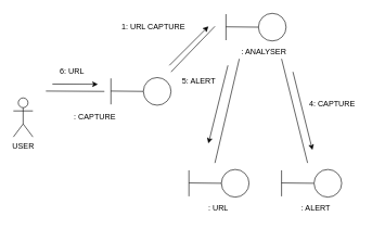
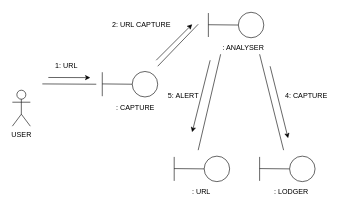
  <mxCell id="0" />
  <mxCell id="1" parent="0" />
  <mxCell id="2" value="USER" style="shape=umlActor;verticalLabelPosition=bottom;verticalAlign=top;html=1;outlineConnect=0;" vertex="1" parent="1"><mxGeometry x="20" y="150" width="30" height="60" as="geometry" /></mxCell>
  <mxCell id="3" value="" style="endArrow=none;html=1;" edge="1" parent="1"><mxGeometry width="50" height="50" relative="1" as="geometry"><mxPoint x="70" y="139.5" as="sourcePoint" /><mxPoint x="160" y="140" as="targetPoint" /><Array as="points" /></mxGeometry></mxCell>
  <mxCell id="4" value="" style="endArrow=none;html=1;" edge="1" parent="1"><mxGeometry width="50" height="50" relative="1" as="geometry"><mxPoint x="170" y="160" as="sourcePoint" /><mxPoint x="170" y="120" as="targetPoint" /></mxGeometry></mxCell>
  <mxCell id="5" value="" style="endArrow=none;html=1;" edge="1" parent="1"><mxGeometry width="50" height="50" relative="1" as="geometry"><mxPoint x="170" y="139.5" as="sourcePoint" /><mxPoint x="220" y="140" as="targetPoint" /></mxGeometry></mxCell>
  <mxCell id="6" value="" style="ellipse;whiteSpace=wrap;html=1;aspect=fixed;" vertex="1" parent="1"><mxGeometry x="220" y="118.75" width="42.5" height="42.5" as="geometry" /></mxCell>
  <mxCell id="7" value="" style="endArrow=none;html=1;" edge="1" parent="1"><mxGeometry width="50" height="50" relative="1" as="geometry"><mxPoint x="262.5" y="110" as="sourcePoint" /><mxPoint x="330" y="40" as="targetPoint" /></mxGeometry></mxCell>
  <mxCell id="8" value="" style="endArrow=none;html=1;" edge="1" parent="1"><mxGeometry width="50" height="50" relative="1" as="geometry"><mxPoint x="347" y="61.25" as="sourcePoint" /><mxPoint x="347" y="21.25" as="targetPoint" /></mxGeometry></mxCell>
  <mxCell id="9" value="" style="endArrow=none;html=1;" edge="1" parent="1"><mxGeometry width="50" height="50" relative="1" as="geometry"><mxPoint x="347" y="40.75" as="sourcePoint" /><mxPoint x="397" y="41.25" as="targetPoint" /></mxGeometry></mxCell>
  <mxCell id="10" value="" style="ellipse;whiteSpace=wrap;html=1;aspect=fixed;" vertex="1" parent="1"><mxGeometry x="397" y="20" width="42.5" height="42.5" as="geometry" /></mxCell>
  <mxCell id="11" value="" style="endArrow=none;html=1;" edge="1" parent="1"><mxGeometry width="50" height="50" relative="1" as="geometry"><mxPoint x="330" y="250" as="sourcePoint" /><mxPoint x="367.5" y="90" as="targetPoint" /></mxGeometry></mxCell>
  <mxCell id="12" value="" style="endArrow=none;html=1;" edge="1" parent="1"><mxGeometry width="50" height="50" relative="1" as="geometry"><mxPoint x="290" y="301.25" as="sourcePoint" /><mxPoint x="290" y="261.25" as="targetPoint" /></mxGeometry></mxCell>
  <mxCell id="13" value="" style="endArrow=none;html=1;" edge="1" parent="1"><mxGeometry width="50" height="50" relative="1" as="geometry"><mxPoint x="290" y="280.75" as="sourcePoint" /><mxPoint x="340" y="281.25" as="targetPoint" /></mxGeometry></mxCell>
  <mxCell id="14" value="" style="ellipse;whiteSpace=wrap;html=1;aspect=fixed;" vertex="1" parent="1"><mxGeometry x="340" y="260" width="42.5" height="42.5" as="geometry" /></mxCell>
  <mxCell id="15" value="" style="endArrow=none;html=1;" edge="1" parent="1"><mxGeometry width="50" height="50" relative="1" as="geometry"><mxPoint x="472.5" y="250" as="sourcePoint" /><mxPoint x="432.5" y="90" as="targetPoint" /></mxGeometry></mxCell>
  <mxCell id="16" value="" style="endArrow=none;html=1;" edge="1" parent="1"><mxGeometry width="50" height="50" relative="1" as="geometry"><mxPoint x="432.5" y="301.25" as="sourcePoint" /><mxPoint x="432.5" y="261.25" as="targetPoint" /></mxGeometry></mxCell>
  <mxCell id="17" value="" style="endArrow=none;html=1;" edge="1" parent="1"><mxGeometry width="50" height="50" relative="1" as="geometry"><mxPoint x="432.5" y="280.75" as="sourcePoint" /><mxPoint x="482.5" y="281.25" as="targetPoint" /></mxGeometry></mxCell>
  <mxCell id="18" value="" style="ellipse;whiteSpace=wrap;html=1;aspect=fixed;" vertex="1" parent="1"><mxGeometry x="482.5" y="260" width="42.5" height="42.5" as="geometry" /></mxCell>
  <mxCell id="19" value="" style="endArrow=classic;html=1;" edge="1" parent="1"><mxGeometry width="50" height="50" relative="1" as="geometry"><mxPoint x="80" y="128.75" as="sourcePoint" /><mxPoint x="150" y="129" as="targetPoint" /></mxGeometry></mxCell>
  <mxCell id="20" value="" style="endArrow=classic;html=1;" edge="1" parent="1"><mxGeometry width="50" height="50" relative="1" as="geometry"><mxPoint x="260" y="100" as="sourcePoint" /><mxPoint x="320" y="40" as="targetPoint" /></mxGeometry></mxCell>
  <mxCell id="21" value="" style="endArrow=classic;html=1;" edge="1" parent="1"><mxGeometry width="50" height="50" relative="1" as="geometry"><mxPoint x="350" y="100" as="sourcePoint" /><mxPoint x="320" y="220" as="targetPoint" /></mxGeometry></mxCell>
  <mxCell id="22" value="" style="endArrow=classic;html=1;" edge="1" parent="1"><mxGeometry width="50" height="50" relative="1" as="geometry"><mxPoint x="450" y="110" as="sourcePoint" /><mxPoint x="480" y="230" as="targetPoint" /></mxGeometry></mxCell>
- <mxCell id="23" value="6: URL" style="text;html=1;align=center;verticalAlign=middle;resizable=0;points=[];autosize=1;strokeColor=none;" vertex="1" parent="1"><mxGeometry x="85" y="100" width="50" height="20" as="geometry" /></mxCell>
- <mxCell id="24" value=": CAPTURE" style="text;html=1;align=center;verticalAlign=middle;resizable=0;points=[];autosize=1;strokeColor=none;" vertex="1" parent="1"><mxGeometry x="105" y="170" width="80" height="20" as="geometry" /></mxCell>
+ <mxCell id="23" value="1: URL" style="text;html=1;align=center;verticalAlign=middle;resizable=0;points=[];autosize=1;strokeColor=none;" vertex="1" parent="1"><mxGeometry x="85" y="100" width="50" height="20" as="geometry" /></mxCell>
+ <mxCell id="24" value=": CAPTURE" style="text;html=1;align=center;verticalAlign=middle;resizable=0;points=[];autosize=1;strokeColor=none;" vertex="1" parent="1"><mxGeometry x="185" y="170" width="80" height="20" as="geometry" /></mxCell>
  <mxCell id="25" value=": URL" style="text;html=1;align=center;verticalAlign=middle;resizable=0;points=[];autosize=1;strokeColor=none;" vertex="1" parent="1"><mxGeometry x="305" y="310" width="60" height="20" as="geometry" /></mxCell>
- <mxCell id="26" value=": ALERT" style="text;html=1;align=center;verticalAlign=middle;resizable=0;points=[];autosize=1;strokeColor=none;" vertex="1" parent="1"><mxGeometry x="450" y="310" width="70" height="20" as="geometry" /></mxCell>
- <mxCell id="27" value="5: ALERT" style="text;html=1;align=center;verticalAlign=middle;resizable=0;points=[];autosize=1;strokeColor=none;" vertex="1" parent="1"><mxGeometry x="270" y="115" width="70" height="20" as="geometry" /></mxCell>
+ <mxCell id="26" value=": LODGER" style="text;html=1;align=center;verticalAlign=middle;resizable=0;points=[];autosize=1;strokeColor=none;" vertex="1" parent="1"><mxGeometry x="450" y="310" width="70" height="20" as="geometry" /></mxCell>
+ <mxCell id="27" value="5: ALERT" style="text;html=1;align=center;verticalAlign=middle;resizable=0;points=[];autosize=1;strokeColor=none;" vertex="1" parent="1"><mxGeometry x="270" y="150" width="70" height="20" as="geometry" /></mxCell>
  <mxCell id="28" value="4: CAPTURE" style="text;html=1;align=center;verticalAlign=middle;resizable=0;points=[];autosize=1;strokeColor=none;" vertex="1" parent="1"><mxGeometry x="470" y="150" width="80" height="20" as="geometry" /></mxCell>
  <mxCell id="29" value=": ANALYSER" style="text;html=1;align=center;verticalAlign=middle;resizable=0;points=[];autosize=1;strokeColor=none;" vertex="1" parent="1"><mxGeometry x="360" y="70" width="90" height="20" as="geometry" /></mxCell>
- <mxCell id="30" value="1: URL CAPTURE" style="text;html=1;align=center;verticalAlign=middle;resizable=0;points=[];autosize=1;strokeColor=none;" vertex="1" parent="1"><mxGeometry x="180" y="31" width="110" height="20" as="geometry" /></mxCell>
+ <mxCell id="30" value="2: URL CAPTURE" style="text;html=1;align=center;verticalAlign=middle;resizable=0;points=[];autosize=1;strokeColor=none;" vertex="1" parent="1"><mxGeometry x="180" y="31" width="110" height="20" as="geometry" /></mxCell>
